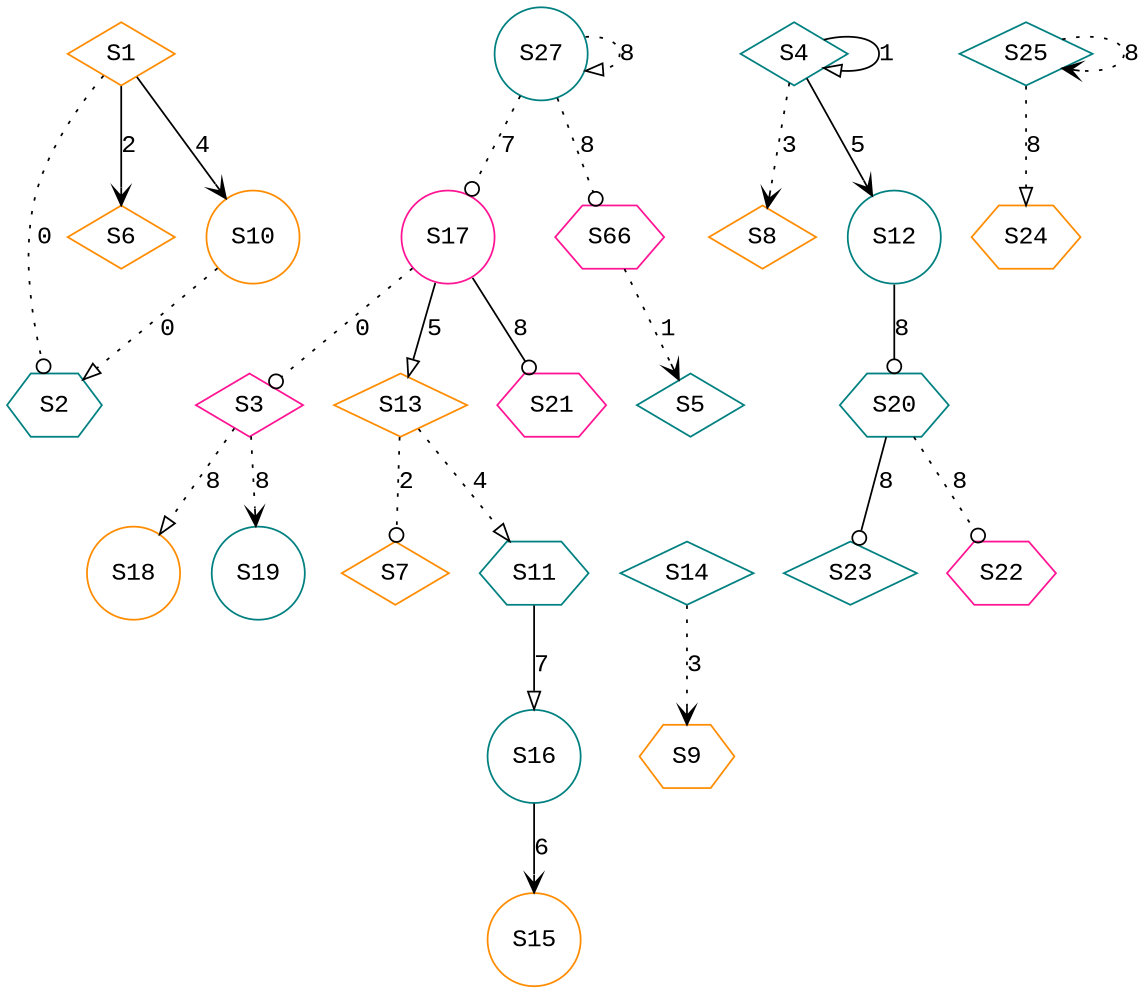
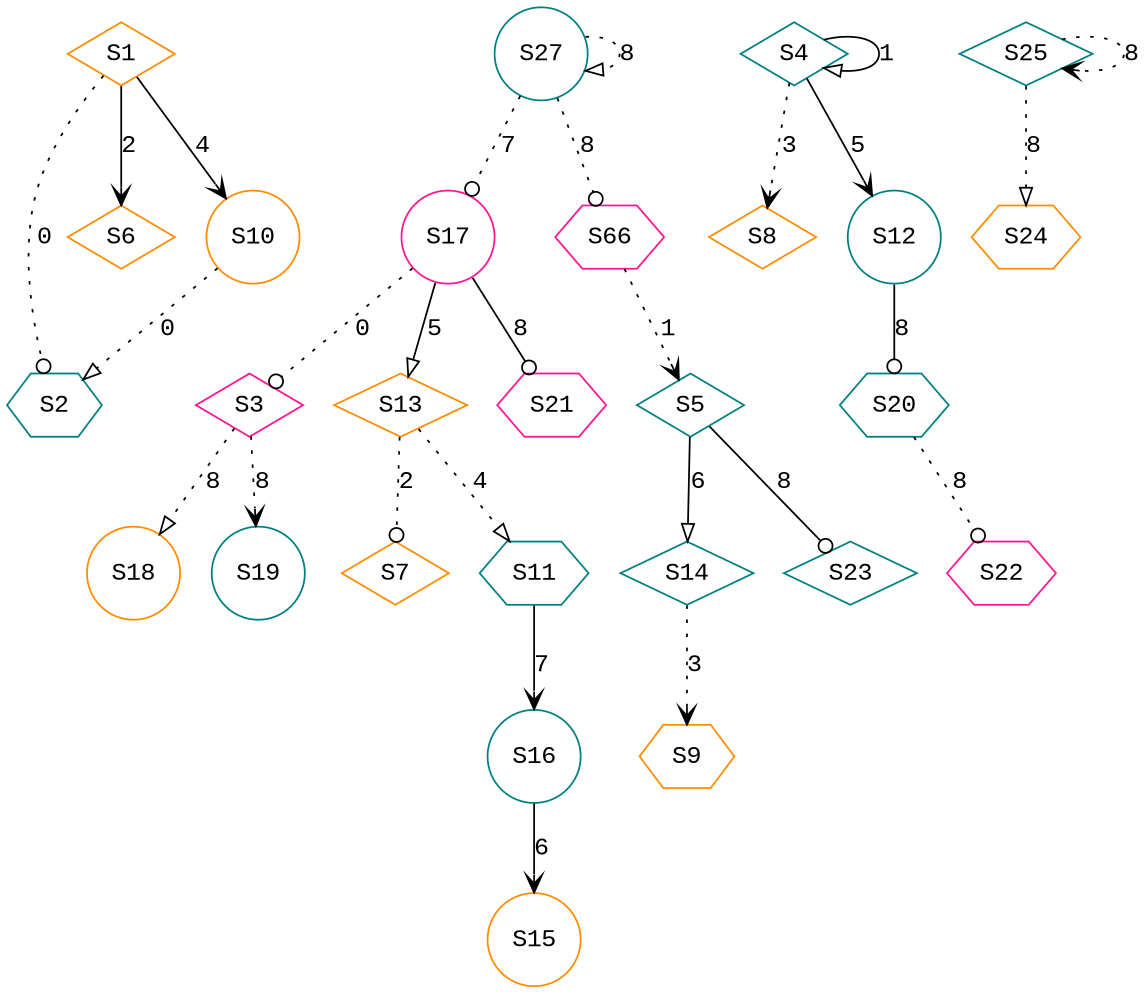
  strict digraph {
    fontname="Liberation Mono"
    node [color=teal fontname="Liberation Mono" shape=diamond]
    edge [arrowhead=odot fontname="Liberation Mono" style=dotted]
    S1 [color=darkorange]
    S2 [shape=hexagon]
    S6 [color=darkorange]
    S10 [color=darkorange shape=circle]
    S17 [color=deeppink shape=circle]
    S3 [color=deeppink]
    S13 [color=darkorange]
    S21 [color=deeppink shape=hexagon]
    S18 [color=darkorange shape=circle]
    S19 [shape=circle]
    S7 [color=darkorange]
    S11 [shape=hexagon]
    S4
    S8 [color=darkorange]
    S12 [shape=circle]
    S20 [shape=hexagon]
    n17 [color=deeppink label=S66 shape=hexagon]
    S5
    S14
    S9 [color=darkorange shape=hexagon]
    S16 [shape=circle]
    S15 [color=darkorange shape=circle]
    S22 [color=deeppink shape=hexagon]
    S23
    S27 [shape=circle]
    S25
    S24 [color=darkorange shape=hexagon]
    S1 -> S2 [label=0]
    S1 -> S6 [arrowhead=vee label=2 style=solid]
    S1 -> S10 [arrowhead=vee label=4 style=solid]
    S10 -> S2 [arrowhead=onormal label=0]
    S17 -> S3 [label=0]
    S17 -> S13 [arrowhead=onormal label=5 style=solid]
    S17 -> S21 [label=8 style=solid]
    S3 -> S18 [arrowhead=onormal label=8]
    S3 -> S19 [arrowhead=vee label=8]
    S13 -> S7 [label=2]
    S13 -> S11 [arrowhead=onormal label=4]
-   S11 -> S16 [arrowhead=onormal label=7 style=solid]
+   S11 -> S16 [arrowhead=vee label=7 style=solid]
    S4 -> S4 [arrowhead=onormal label=1 style=solid]
    S4 -> S8 [arrowhead=vee label=3]
    S4 -> S12 [arrowhead=vee label=5 style=solid]
    S12 -> S20 [label=8 style=solid]
    S20 -> S22 [label=8]
-   S20 -> S23 [label=8 style=solid]
+   S5 -> S23 [label=8 style=solid]
    n17 -> S5 [arrowhead=vee label=1]
+   S5 -> S14 [arrowhead=onormal label=6 style=solid]
    S14 -> S9 [arrowhead=vee label=3]
    S16 -> S15 [arrowhead=vee label=6 style=solid]
    S27 -> S17 [label=7]
    S27 -> n17 [label=8]
    S27 -> S27 [arrowhead=onormal label=8]
    S25 -> S25 [arrowhead=vee label=8]
    S25 -> S24 [arrowhead=onormal label=8]
  }
